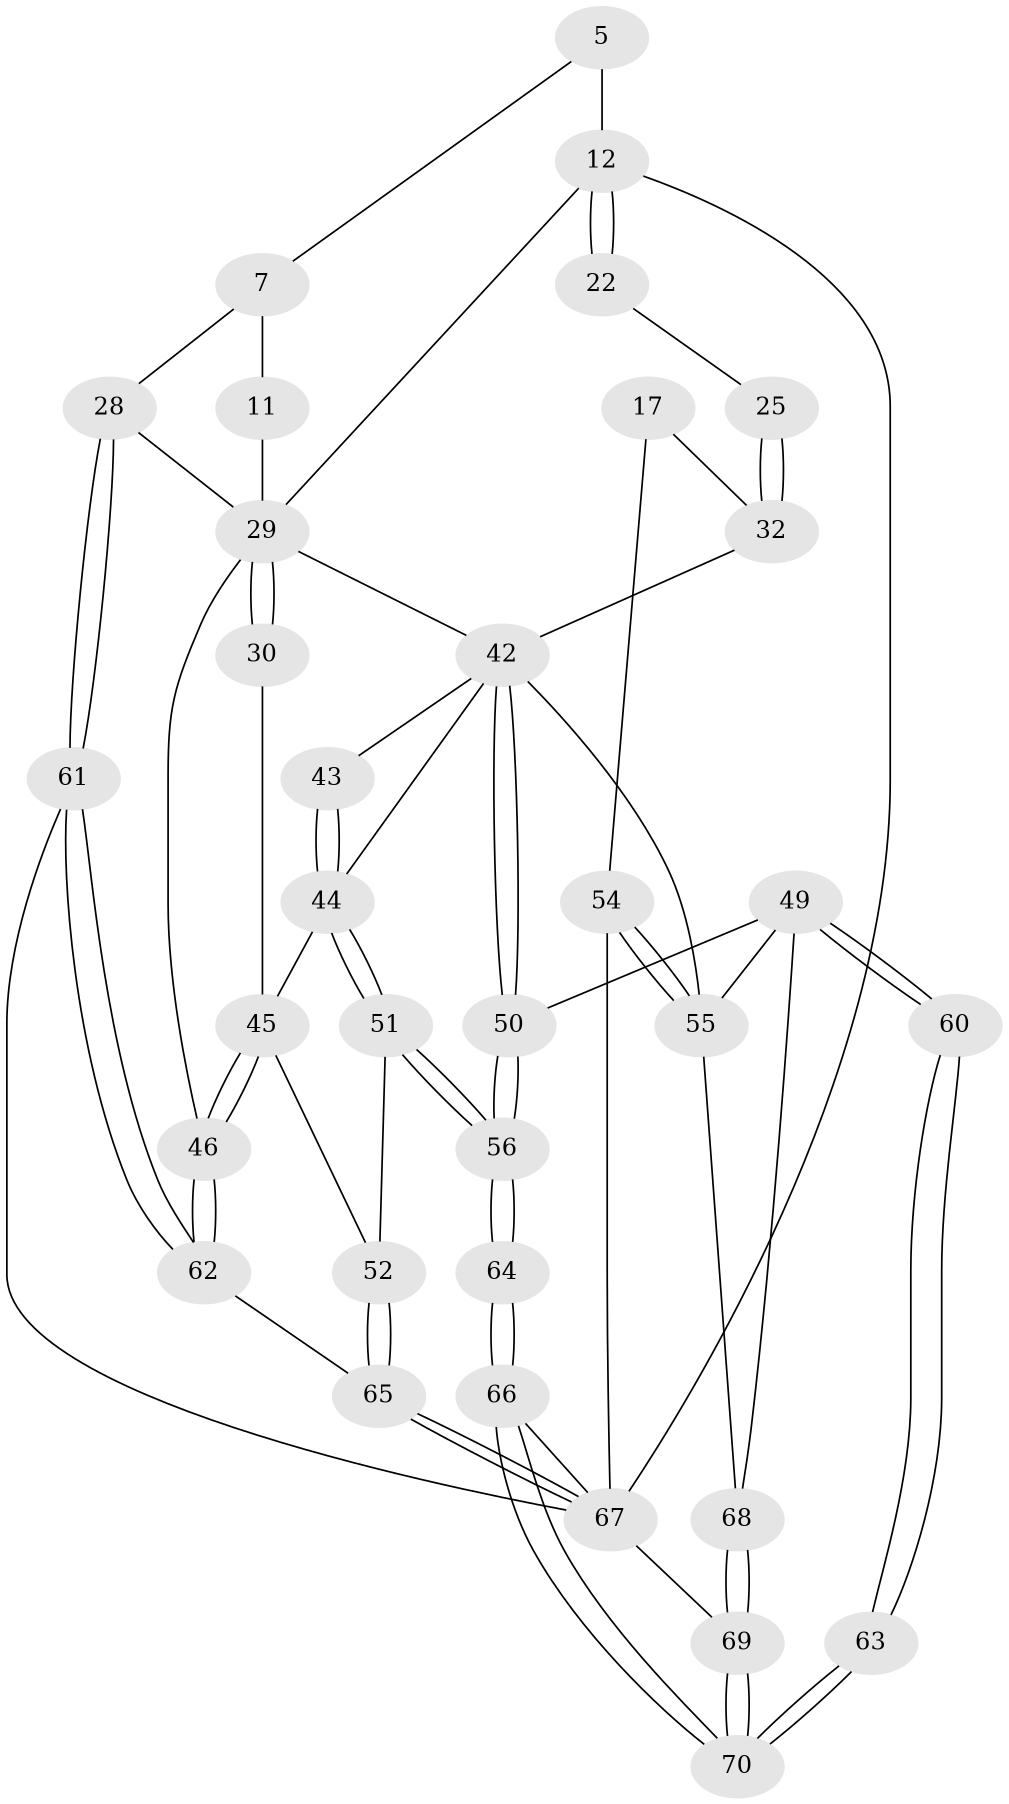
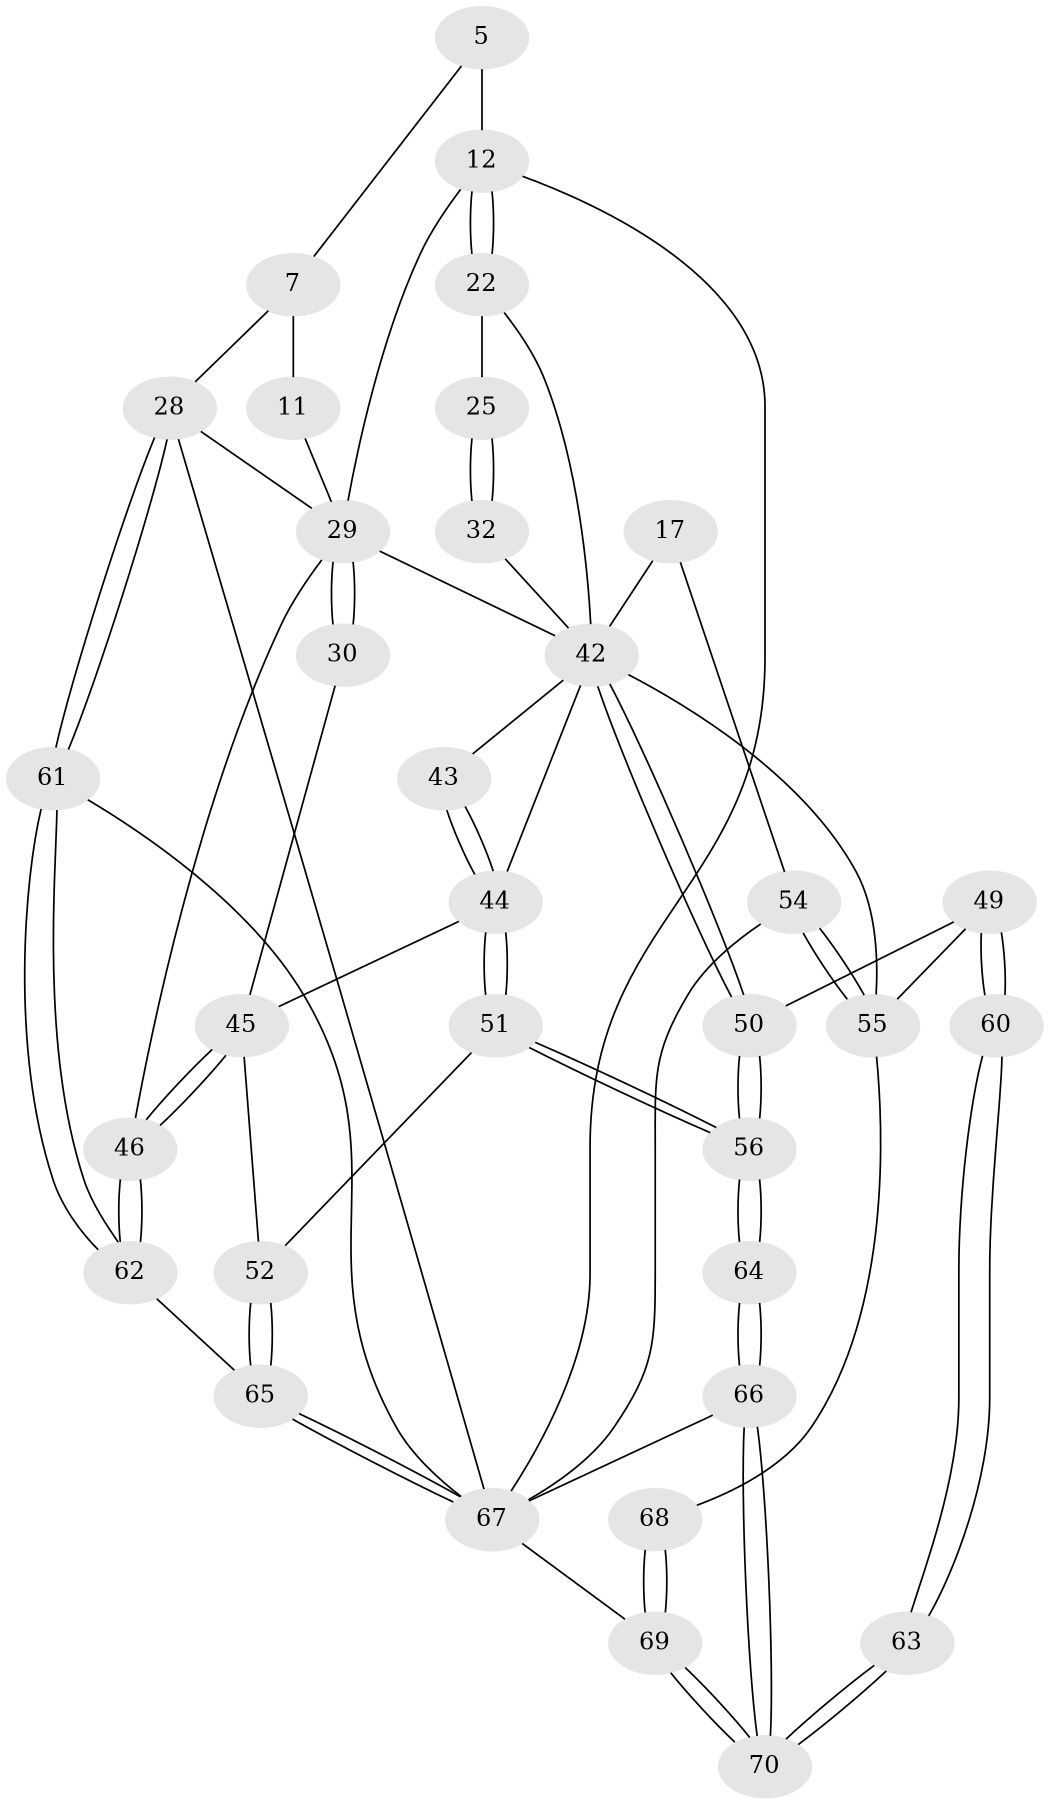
  graph {
    node [color=gray90 style=filled]
    5 [super="+1"]
    7 [super="+6"]
    12 [super="+10+2"]
    11
    28 [super="+23+20"]
    29 [super="+13+19+27"]
    22 [super="+21+15"]
    67 [super="+53+4"]
    61
    42 [super="+34+35+36"]
    30
    46
    25
    69
    17 [super="+16"]
    32 [super="+31+24"]
    54 [super="+37"]
    55 [super="+47+38"]
    43
    44 [super="+40+39"]
    50
    62
    45 [super="+41"]
    52
    51
    56
    68 [super="+57+58"]
    65
    49 [super="+48"]
    60
    63
    64
    66
    70
    5 -- 7
    5 -- 12 [weight=2]
    7 -- 11 [weight=2]
    7 -- 28
    12 -- 29
    12 -- 22 [weight=2]
    12 -- 22
    12 -- 67
    11 -- 29
    28 -- 29 [weight=2]
+   28 -- 67 [weight=2]
    28 -- 61 [weight=2]
    28 -- 61
    29 -- 42
    29 -- 30 [weight=2]
    29 -- 30
    29 -- 46
+   22 -- 42
    22 -- 25
    67 -- 69
    61 -- 67
    61 -- 62
    61 -- 62
    42 -- 55
    42 -- 43
    42 -- 44
    42 -- 50
    42 -- 50
    30 -- 45
    46 -- 62
    46 -- 62
    25 -- 32 [weight=2]
    25 -- 32
    69 -- 70
    69 -- 70
-   17 -- 32 [weight=2]
+   17 -- 42 [weight=2]
    17 -- 54
    32 -- 42
    54 -- 67 [weight=2]
    54 -- 55 [weight=2]
    54 -- 55
    55 -- 68
    43 -- 44 [weight=2]
    43 -- 44
    44 -- 45
    44 -- 51
    44 -- 51
    50 -- 56
    50 -- 56
    62 -- 65
    45 -- 46
    45 -- 46
    45 -- 52
    52 -- 65
    52 -- 65
    51 -- 52
    51 -- 56
    51 -- 56
    56 -- 64
    56 -- 64
    68 -- 69
    68 -- 69
    65 -- 67
    65 -- 67
    49 -- 55
    49 -- 50
-   49 -- 68
    49 -- 60
    49 -- 60
    60 -- 63
    60 -- 63
    63 -- 70
    63 -- 70
    64 -- 66
    64 -- 66
    66 -- 67
    66 -- 70
    66 -- 70
  }
